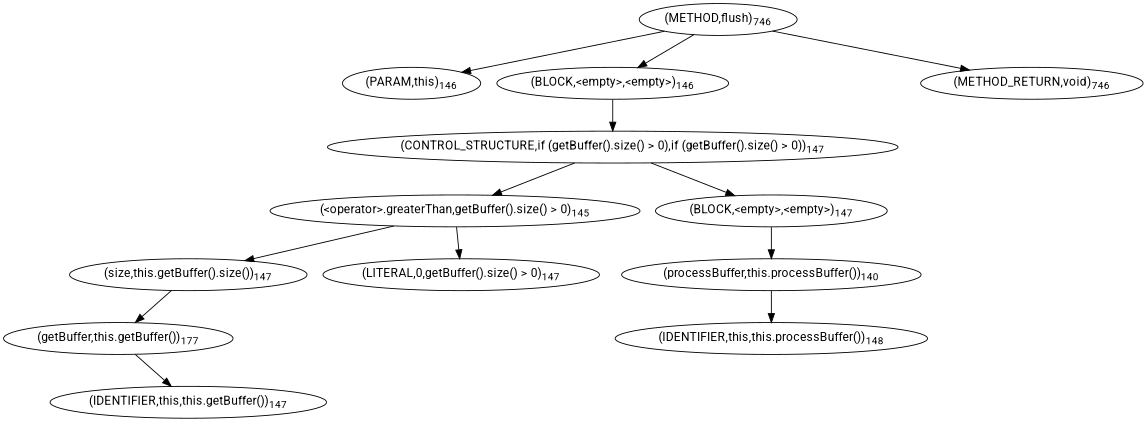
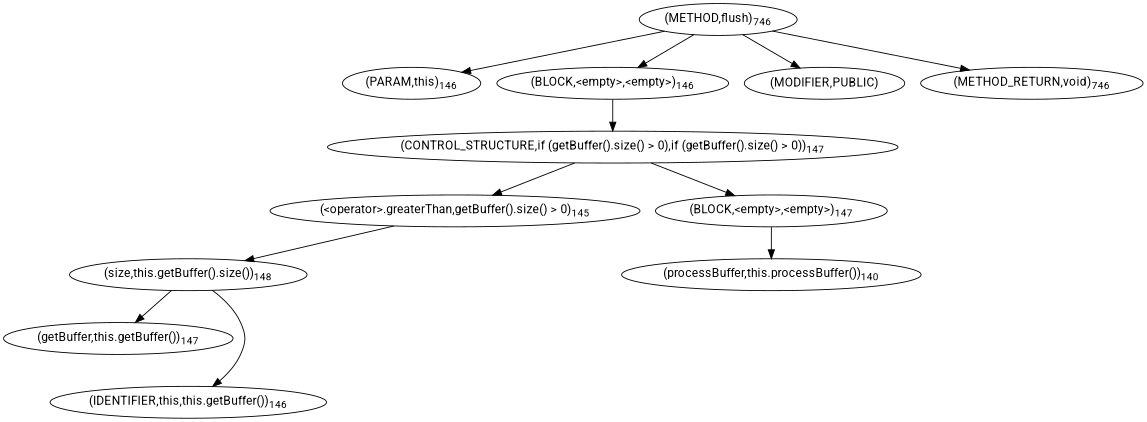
  digraph {
    fontname=Roboto
    node [fontname=Roboto]
    edge [fontname=Roboto]
    n1 [label=<(METHOD,flush)<SUB>746</SUB>>]
    n2 [label=<(PARAM,this)<SUB>146</SUB>>]
    n3 [label=<(BLOCK,&lt;empty&gt;,&lt;empty&gt;)<SUB>146</SUB>>]
+   n4 [label=<(MODIFIER,PUBLIC)>]
    n5 [label=<(METHOD_RETURN,void)<SUB>746</SUB>>]
    n6 [label=<(CONTROL_STRUCTURE,if (getBuffer().size() &gt; 0),if (getBuffer().size() &gt; 0))<SUB>147</SUB>>]
    n7 [label=<(&lt;operator&gt;.greaterThan,getBuffer().size() &gt; 0)<SUB>145</SUB>>]
    n8 [label=<(BLOCK,&lt;empty&gt;,&lt;empty&gt;)<SUB>147</SUB>>]
-   n9 [label=<(size,this.getBuffer().size())<SUB>147</SUB>>]
-   n10 [label=<(LITERAL,0,getBuffer().size() &gt; 0)<SUB>147</SUB>>]
+   n9 [label=<(size,this.getBuffer().size())<SUB>148</SUB>>]
    n11 [label=<(processBuffer,this.processBuffer())<SUB>140</SUB>>]
-   n12 [label=<(getBuffer,this.getBuffer())<SUB>177</SUB>>]
-   n13 [label=<(IDENTIFIER,this,this.getBuffer())<SUB>147</SUB>>]
-   n14 [label=<(IDENTIFIER,this,this.processBuffer())<SUB>148</SUB>>]
+   n12 [label=<(getBuffer,this.getBuffer())<SUB>147</SUB>>]
+   n13 [label=<(IDENTIFIER,this,this.getBuffer())<SUB>146</SUB>>]
    n1 -> n2
    n1 -> n3
+   n1 -> n4
    n1 -> n5
    n3 -> n6
    n6 -> n7
    n6 -> n8
    n7 -> n9
-   n7 -> n10
    n8 -> n11
    n9 -> n12
-   n11 -> n14
-   n12 -> n13
+   n9 -> n13
  }
